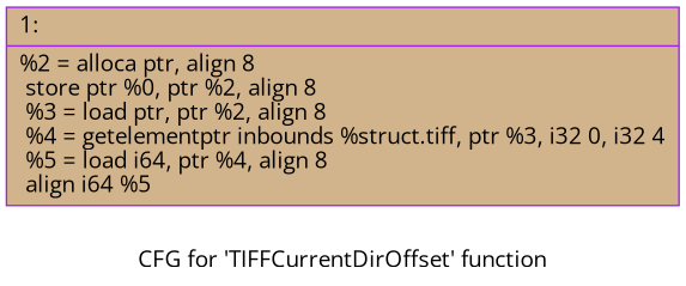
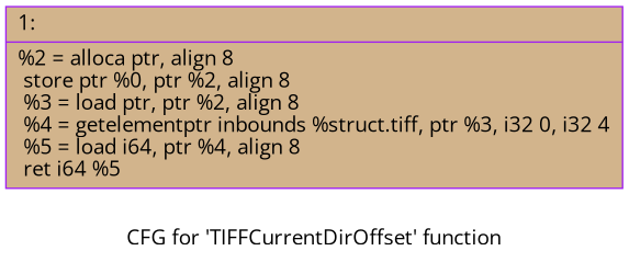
  digraph {
    label="CFG for 'TIFFCurrentDirOffset' function"
    fontname="Open Sans"
-   n1 [color=purple fillcolor=tan fontname="Open Sans" label="{1:\l|  %2 = alloca ptr, align 8\l  store ptr %0, ptr %2, align 8\l  %3 = load ptr, ptr %2, align 8\l  %4 = getelementptr inbounds %struct.tiff, ptr %3, i32 0, i32 4\l  %5 = load i64, ptr %4, align 8\l  align i64 %5\l}" shape=record style=filled]
+   n1 [color=purple fillcolor=tan fontname="Open Sans" label="{1:\l|  %2 = alloca ptr, align 8\l  store ptr %0, ptr %2, align 8\l  %3 = load ptr, ptr %2, align 8\l  %4 = getelementptr inbounds %struct.tiff, ptr %3, i32 0, i32 4\l  %5 = load i64, ptr %4, align 8\l  ret i64 %5\l}" shape=record style=filled]
  }
